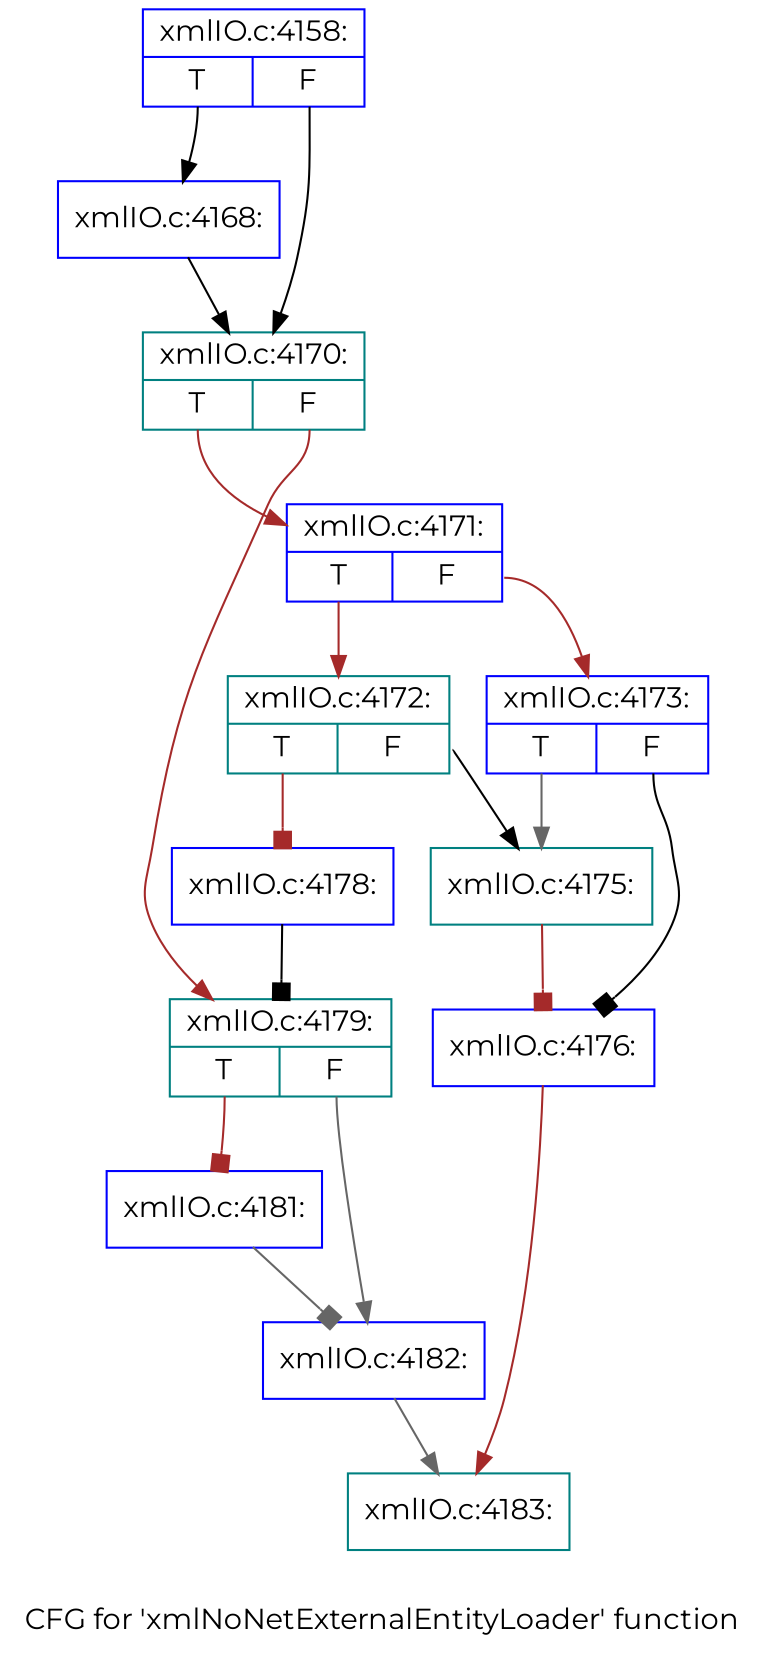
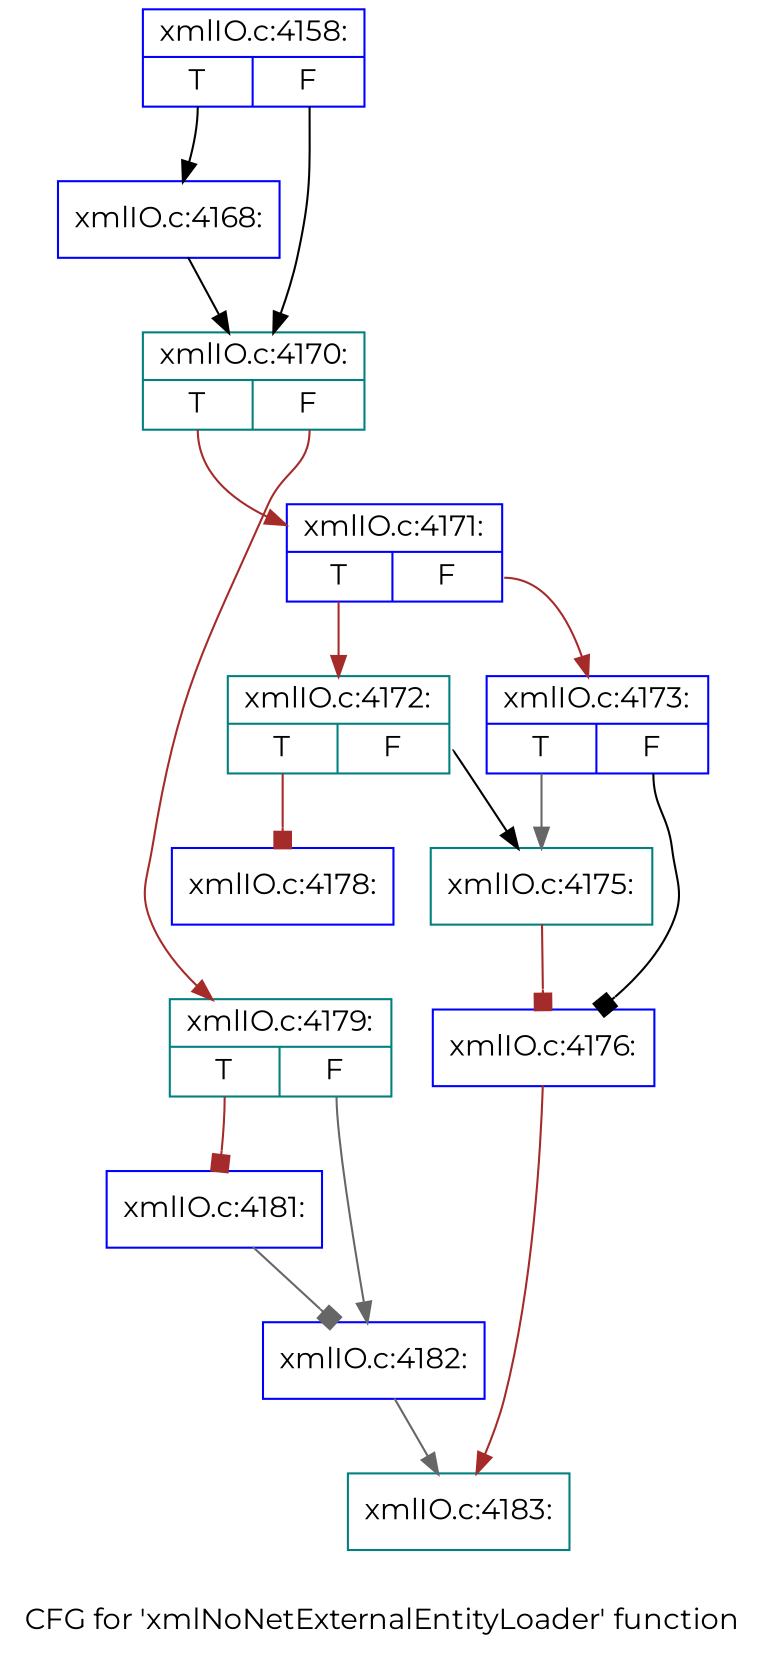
  digraph {
    fontname=Montserrat
    label="CFG for 'xmlNoNetExternalEntityLoader' function"
    node [color=blue fontname=Montserrat shape=record]
    edge [arrowhead=normal color=brown fontname=Montserrat]
    n1 [label="{xmlIO.c:4158:|{<s0>T|<s1>F}}"]
    n2 [label="{xmlIO.c:4168:}"]
    n3 [color=teal label="{xmlIO.c:4170:|{<s0>T|<s1>F}}"]
    n4 [label="{xmlIO.c:4171:|{<s0>T|<s1>F}}"]
    n5 [color=teal label="{xmlIO.c:4179:|{<s0>T|<s1>F}}"]
    n6 [color=teal label="{xmlIO.c:4172:|{<s0>T|<s1>F}}"]
    n7 [label="{xmlIO.c:4173:|{<s0>T|<s1>F}}"]
    n8 [label="{xmlIO.c:4181:}"]
    n9 [label="{xmlIO.c:4182:}"]
    n10 [label="{xmlIO.c:4178:}"]
    n11 [color=teal label="{xmlIO.c:4175:}"]
    n12 [label="{xmlIO.c:4176:}"]
    n13 [color=teal label="{xmlIO.c:4183:}"]
    n1 -> n2 [color=black tailport=s0]
    n1 -> n3 [color=black tailport=s1]
    n2 -> n3 [color=black]
    n3 -> n4 [tailport=s0]
    n3 -> n5 [tailport=s1]
    n4 -> n6 [tailport=s0]
    n4 -> n7 [tailport=s1]
    n5 -> n8 [arrowhead=box tailport=s0]
    n5 -> n9 [color=gray40 tailport=s1]
    n6 -> n10 [arrowhead=box tailport=s0]
    n6 -> n11 [color=black tailport=s1]
    n7 -> n11 [color=gray40 tailport=s0]
    n7 -> n12 [arrowhead=box color=black tailport=s1]
    n8 -> n9 [arrowhead=box color=gray40]
    n9 -> n13 [color=gray40]
-   n10 -> n5 [arrowhead=box color=black]
    n11 -> n12 [arrowhead=box]
    n12 -> n13
  }
